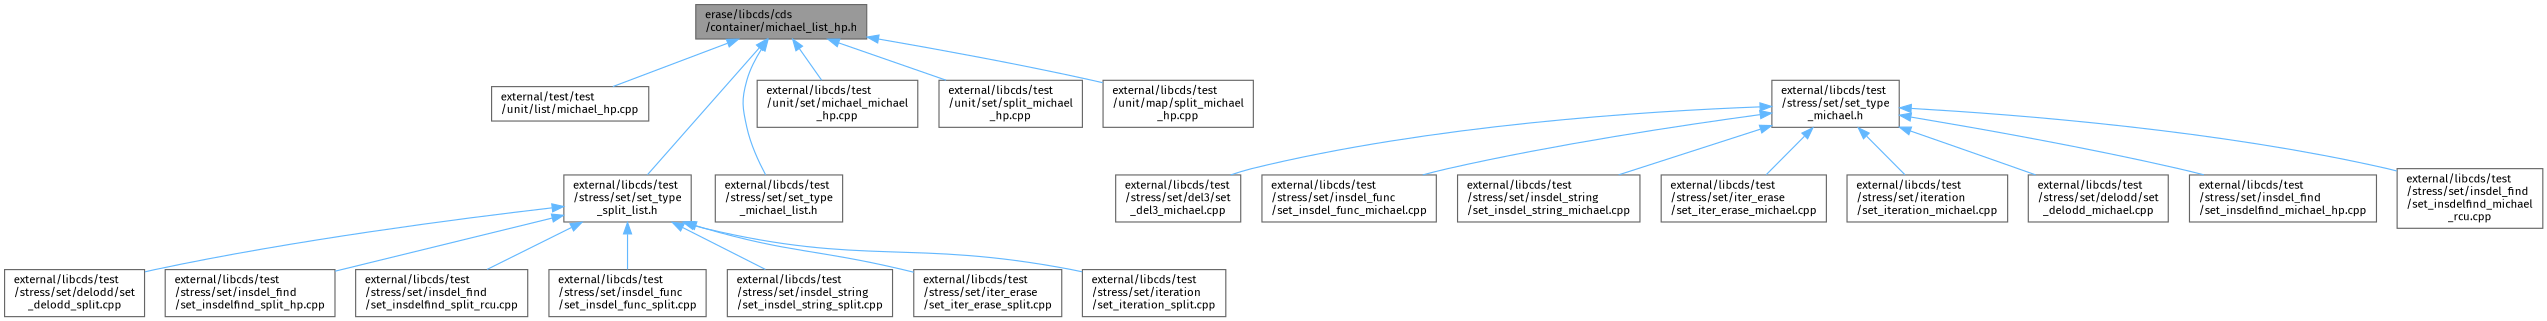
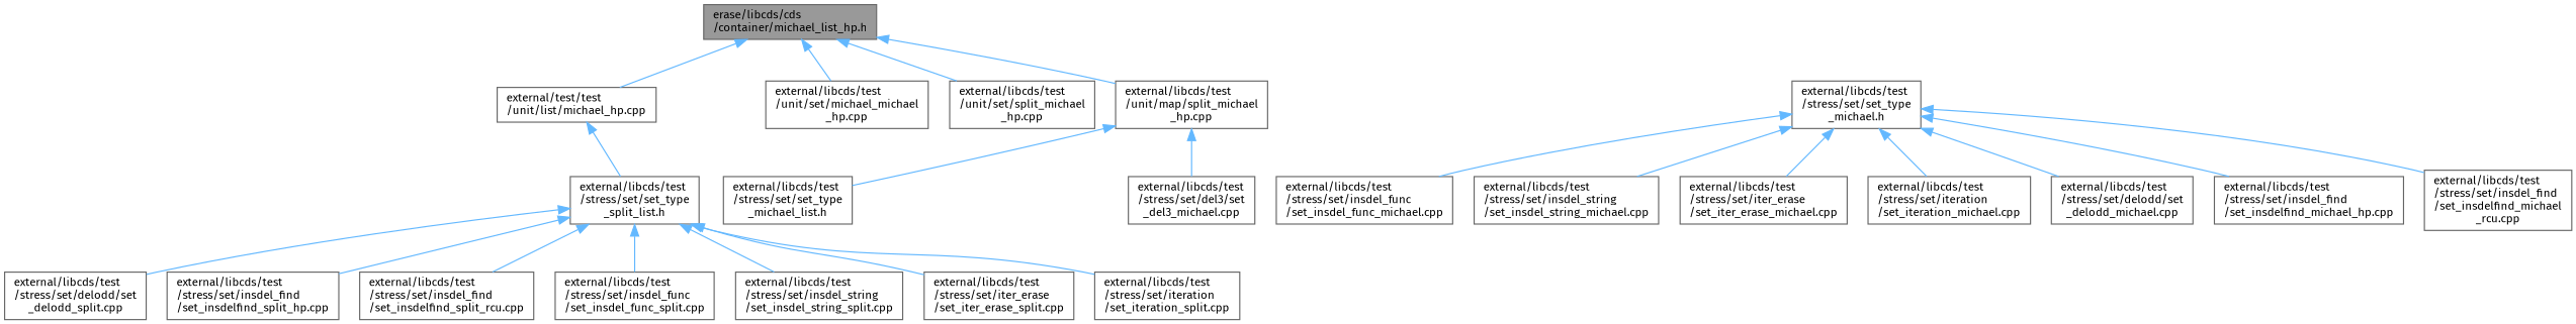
  digraph {
    fontname="Fira Sans"
    node [color=grey40 fillcolor=white fontname="Fira Sans" fontsize=10 shape=box style=filled]
    edge [color=steelblue1 dir=back fontname="Fira Sans" fontsize=10 labelfontname=Helvetica labelfontsize=10 style=solid]
    n1 [color=gray40 fillcolor=grey60 fontcolor=black height=0.2 label="erase/libcds/cds\l/container/michael_list_hp.h" width=0.4]
    n2 [height=0.2 label="external/libcds/test\l/stress/set/set_type\l_michael_list.h" width=0.4]
    n3 [height=0.2 label="external/libcds/test\l/stress/set/set_type\l_split_list.h" width=0.4]
    n4 [height=0.2 label="external/test/test\l/unit/list/michael_hp.cpp" width=0.4]
    n5 [height=0.2 label="external/libcds/test\l/unit/map/split_michael\l_hp.cpp" width=0.4]
    n6 [height=0.2 label="external/libcds/test\l/unit/set/michael_michael\l_hp.cpp" width=0.4]
    n7 [height=0.2 label="external/libcds/test\l/unit/set/split_michael\l_hp.cpp" width=0.4]
    n8 [height=0.2 label="external/libcds/test\l/stress/set/delodd/set\l_delodd_split.cpp" width=0.4]
    n9 [height=0.2 label="external/libcds/test\l/stress/set/insdel_find\l/set_insdelfind_split_hp.cpp" width=0.4]
    n10 [height=0.2 label="external/libcds/test\l/stress/set/insdel_find\l/set_insdelfind_split_rcu.cpp" width=0.4]
    n11 [height=0.2 label="external/libcds/test\l/stress/set/insdel_func\l/set_insdel_func_split.cpp" width=0.4]
    n12 [height=0.2 label="external/libcds/test\l/stress/set/insdel_string\l/set_insdel_string_split.cpp" width=0.4]
    n13 [height=0.2 label="external/libcds/test\l/stress/set/iter_erase\l/set_iter_erase_split.cpp" width=0.4]
    n14 [height=0.2 label="external/libcds/test\l/stress/set/iteration\l/set_iteration_split.cpp" width=0.4]
    n15 [height=0.2 label="external/libcds/test\l/stress/set/set_type\l_michael.h" width=0.4]
    n16 [height=0.2 label="external/libcds/test\l/stress/set/del3/set\l_del3_michael.cpp" width=0.4]
    n17 [height=0.2 label="external/libcds/test\l/stress/set/delodd/set\l_delodd_michael.cpp" width=0.4]
    n18 [height=0.2 label="external/libcds/test\l/stress/set/insdel_find\l/set_insdelfind_michael_hp.cpp" width=0.4]
    n19 [height=0.2 label="external/libcds/test\l/stress/set/insdel_find\l/set_insdelfind_michael\l_rcu.cpp" width=0.4]
    n20 [height=0.2 label="external/libcds/test\l/stress/set/insdel_func\l/set_insdel_func_michael.cpp" width=0.4]
    n21 [height=0.2 label="external/libcds/test\l/stress/set/insdel_string\l/set_insdel_string_michael.cpp" width=0.4]
    n22 [height=0.2 label="external/libcds/test\l/stress/set/iter_erase\l/set_iter_erase_michael.cpp" width=0.4]
    n23 [height=0.2 label="external/libcds/test\l/stress/set/iteration\l/set_iteration_michael.cpp" width=0.4]
-   n1 -> n2
-   n1 -> n3
+   n5 -> n2
+   n4 -> n3
    n1 -> n4
    n1 -> n5
    n1 -> n6
    n1 -> n7
    n3 -> n8
    n3 -> n9
    n3 -> n10
    n3 -> n11
    n3 -> n12
    n3 -> n13
    n3 -> n14
-   n15 -> n16
+   n5 -> n16
    n15 -> n17
    n15 -> n18
    n15 -> n19
    n15 -> n20
    n15 -> n21
    n15 -> n22
    n15 -> n23
  }
